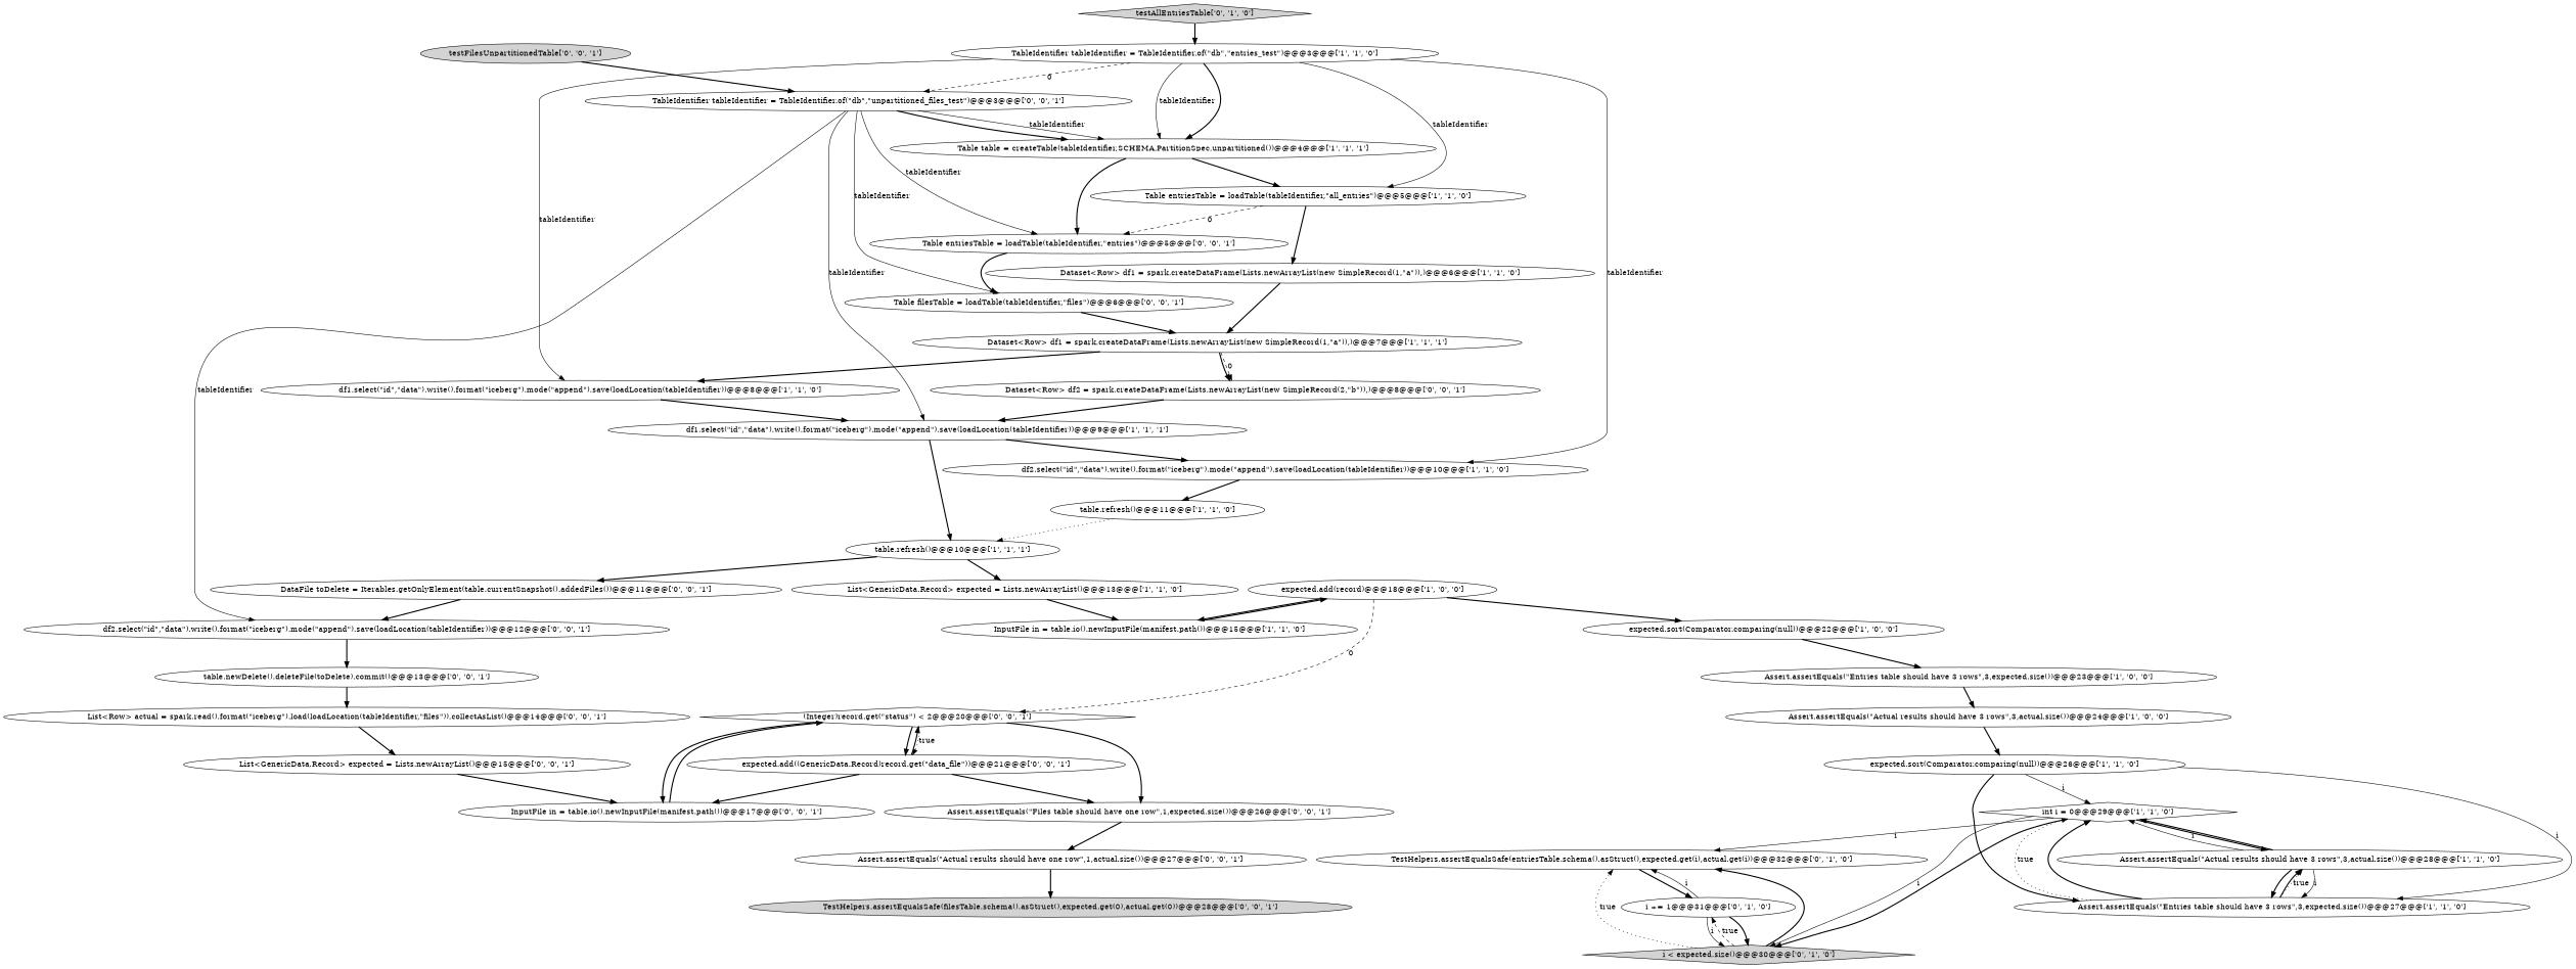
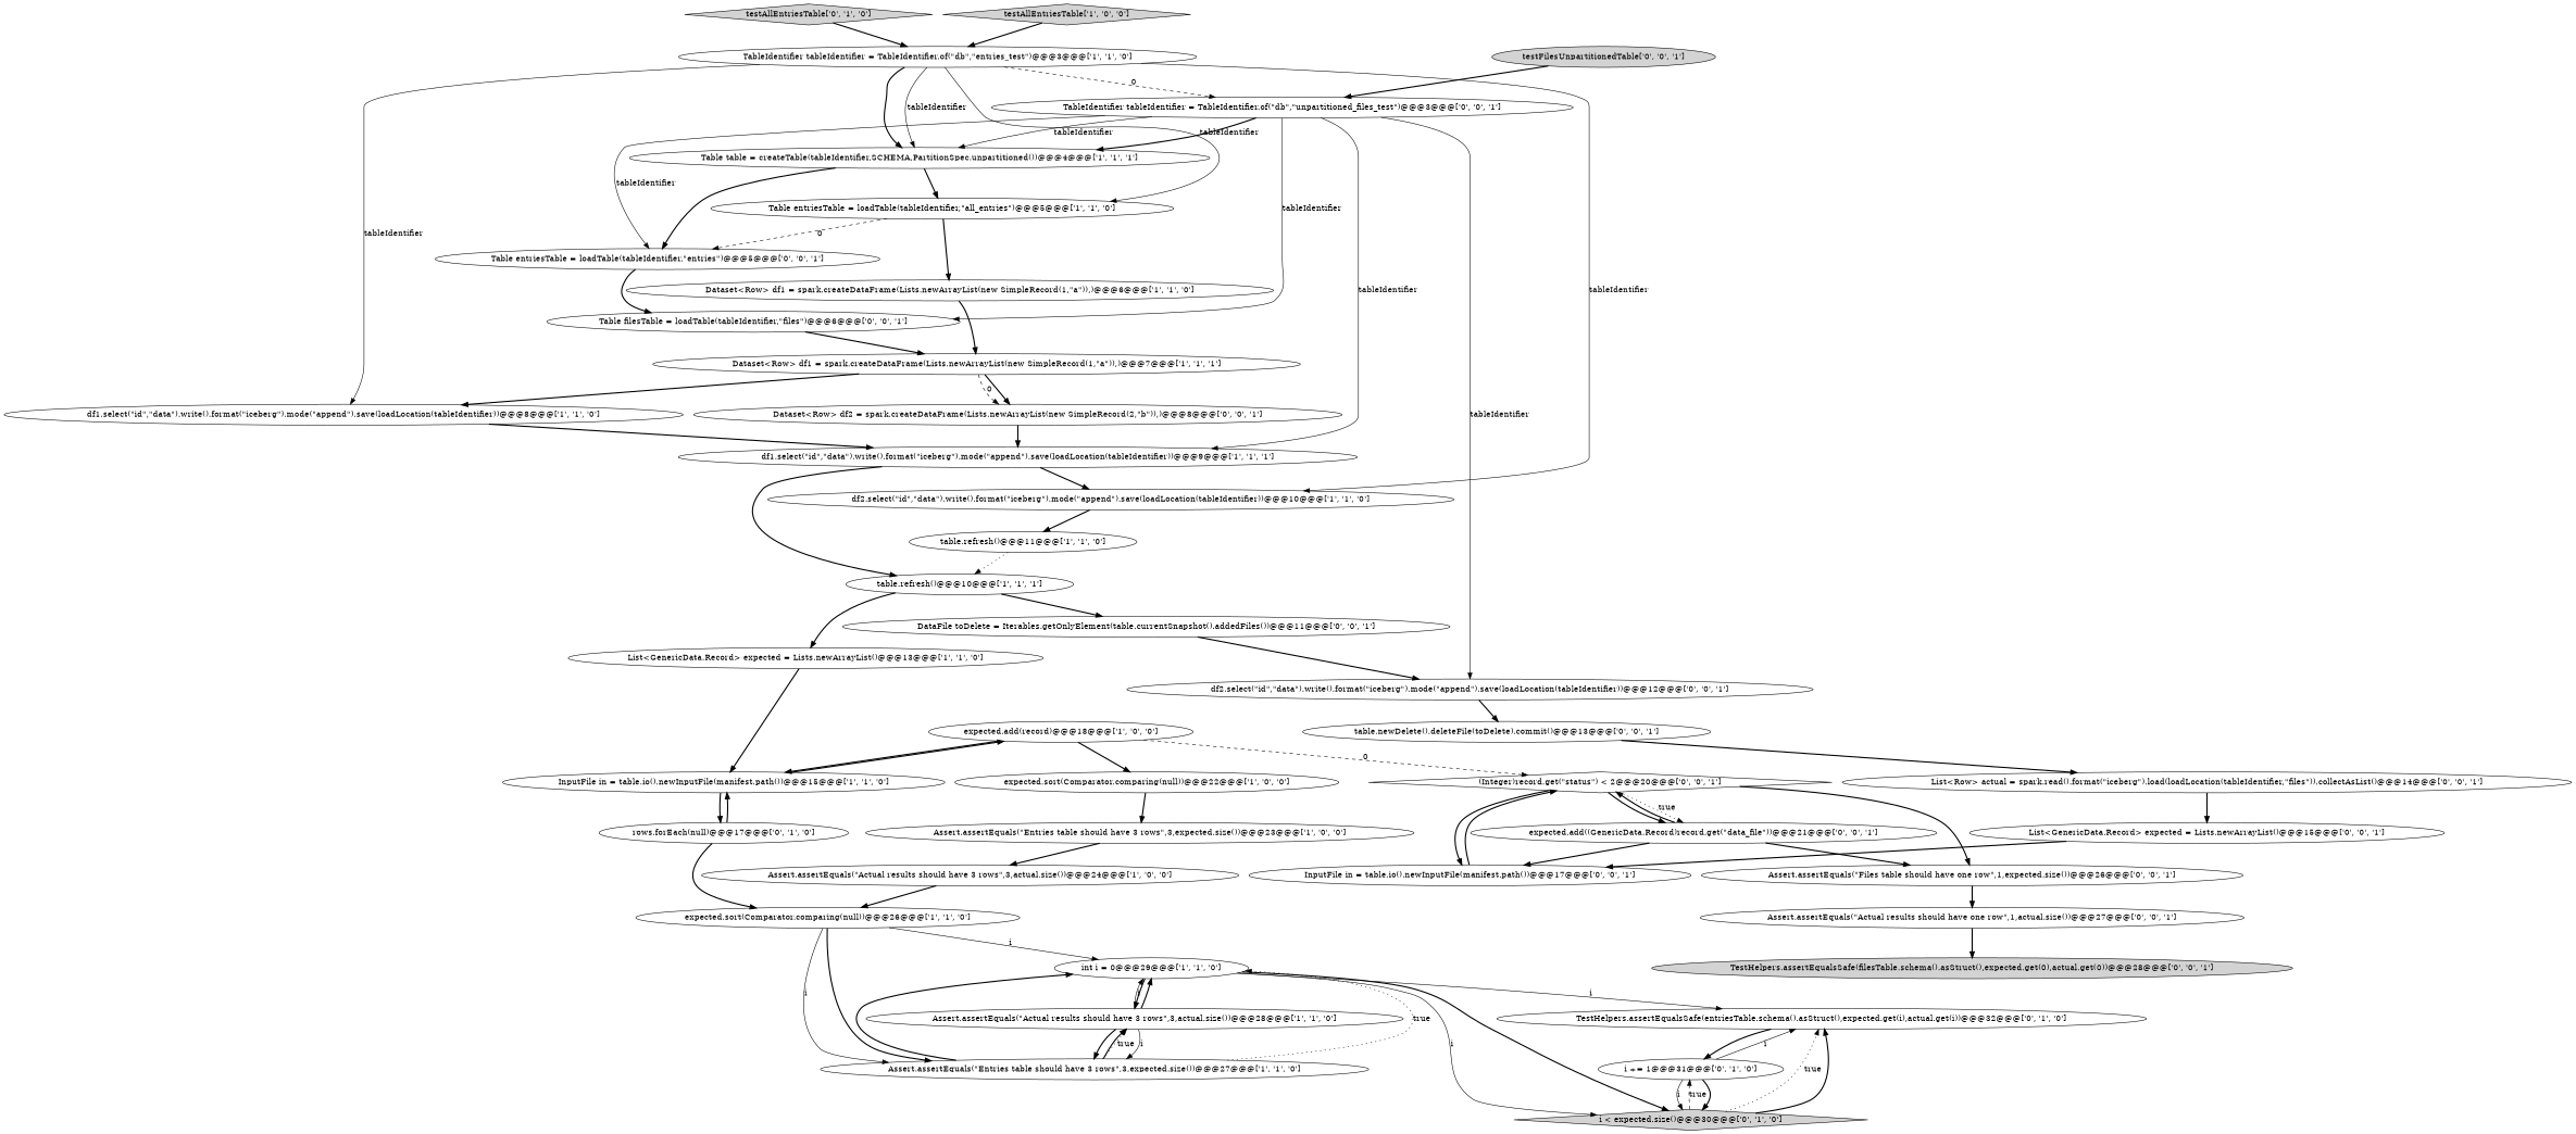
  digraph {
    node [fillcolor=white shape=ellipse style=filled]
    edge [style=bold]
    n1 [label="TestHelpers.assertEqualsSafe(entriesTable.schema().asStruct(),expected.get(i),actual.get(i))@@@32@@@['0', '1', '0']"]
    n2 [label="i += 1@@@31@@@['0', '1', '0']"]
    n3 [fillcolor=lightgray label="i < expected.size()@@@30@@@['0', '1', '0']" shape=diamond]
    n4 [fillcolor=lightgray label="TestHelpers.assertEqualsSafe(filesTable.schema().asStruct(),expected.get(0),actual.get(0))@@@28@@@['0', '0', '1']"]
    n5 [label="Dataset<Row> df1 = spark.createDataFrame(Lists.newArrayList(new SimpleRecord(1,\"a\")),)@@@7@@@['1', '1', '1']"]
    n6 [label="Dataset<Row> df2 = spark.createDataFrame(Lists.newArrayList(new SimpleRecord(2,\"b\")),)@@@8@@@['0', '0', '1']"]
    n7 [label="df1.select(\"id\",\"data\").write().format(\"iceberg\").mode(\"append\").save(loadLocation(tableIdentifier))@@@8@@@['1', '1', '0']"]
    n8 [label="df1.select(\"id\",\"data\").write().format(\"iceberg\").mode(\"append\").save(loadLocation(tableIdentifier))@@@9@@@['1', '1', '1']"]
    n9 [fillcolor=lightgray label="testAllEntriesTable['0', '1', '0']" shape=diamond]
    n10 [label="TableIdentifier tableIdentifier = TableIdentifier.of(\"db\",\"entries_test\")@@@3@@@['1', '1', '0']"]
    n11 [label="TableIdentifier tableIdentifier = TableIdentifier.of(\"db\",\"unpartitioned_files_test\")@@@3@@@['0', '0', '1']"]
    n12 [label="Table table = createTable(tableIdentifier,SCHEMA,PartitionSpec.unpartitioned())@@@4@@@['1', '1', '1']"]
    n13 [label="df2.select(\"id\",\"data\").write().format(\"iceberg\").mode(\"append\").save(loadLocation(tableIdentifier))@@@10@@@['1', '1', '0']"]
    n14 [label="Table entriesTable = loadTable(tableIdentifier,\"all_entries\")@@@5@@@['1', '1', '0']"]
    n15 [label="df2.select(\"id\",\"data\").write().format(\"iceberg\").mode(\"append\").save(loadLocation(tableIdentifier))@@@12@@@['0', '0', '1']"]
    n16 [label="table.newDelete().deleteFile(toDelete).commit()@@@13@@@['0', '0', '1']"]
    n17 [label="List<Row> actual = spark.read().format(\"iceberg\").load(loadLocation(tableIdentifier,\"files\")).collectAsList()@@@14@@@['0', '0', '1']"]
    n18 [label="Table entriesTable = loadTable(tableIdentifier,\"entries\")@@@5@@@['0', '0', '1']"]
    n19 [label="Table filesTable = loadTable(tableIdentifier,\"files\")@@@6@@@['0', '0', '1']"]
    n20 [label="Assert.assertEquals(\"Actual results should have 3 rows\",3,actual.size())@@@24@@@['1', '0', '0']"]
    n21 [label="expected.sort(Comparator.comparing(null))@@@26@@@['1', '1', '0']"]
    n22 [label="Assert.assertEquals(\"Entries table should have 3 rows\",3,expected.size())@@@27@@@['1', '1', '0']"]
-   n23 [label="int i = 0@@@29@@@['1', '1', '0']" shape=diamond]
+   n23 [label="int i = 0@@@29@@@['1', '1', '0']"]
    n24 [label="table.refresh()@@@11@@@['1', '1', '0']"]
    n25 [label="table.refresh()@@@10@@@['1', '1', '1']"]
    n26 [label="List<GenericData.Record> expected = Lists.newArrayList()@@@13@@@['1', '1', '0']"]
    n27 [label="DataFile toDelete = Iterables.getOnlyElement(table.currentSnapshot().addedFiles())@@@11@@@['0', '0', '1']"]
    n28 [label="List<GenericData.Record> expected = Lists.newArrayList()@@@15@@@['0', '0', '1']"]
    n29 [label="InputFile in = table.io().newInputFile(manifest.path())@@@17@@@['0', '0', '1']"]
    n30 [label="InputFile in = table.io().newInputFile(manifest.path())@@@15@@@['1', '1', '0']"]
+   n31 [label="rows.forEach(null)@@@17@@@['0', '1', '0']"]
    n32 [label="expected.add(record)@@@18@@@['1', '0', '0']"]
    n33 [label="(Integer)record.get(\"status\") < 2@@@20@@@['0', '0', '1']" shape=diamond]
    n34 [label="expected.sort(Comparator.comparing(null))@@@22@@@['1', '0', '0']"]
    n35 [label="Assert.assertEquals(\"Entries table should have 3 rows\",3,expected.size())@@@23@@@['1', '0', '0']"]
    n36 [label="Assert.assertEquals(\"Actual results should have one row\",1,actual.size())@@@27@@@['0', '0', '1']"]
    n37 [label="Assert.assertEquals(\"Actual results should have 3 rows\",3,actual.size())@@@28@@@['1', '1', '0']"]
    n38 [label="Dataset<Row> df1 = spark.createDataFrame(Lists.newArrayList(new SimpleRecord(1,\"a\")),)@@@6@@@['1', '1', '0']"]
    n39 [label="Assert.assertEquals(\"Files table should have one row\",1,expected.size())@@@26@@@['0', '0', '1']"]
    n40 [label="expected.add((GenericData.Record)record.get(\"data_file\"))@@@21@@@['0', '0', '1']"]
    n41 [fillcolor=lightgray label="testFilesUnpartitionedTable['0', '0', '1']"]
+   n42 [fillcolor=lightgray label="testAllEntriesTable['1', '0', '0']" shape=diamond]
    n1 -> n2
    n2 -> n1 [label=i style=solid]
    n2 -> n3
    n2 -> n3 [label=i style=solid]
    n3 -> n1
    n3 -> n1 [label=true style=dotted]
    n3 -> n2 [label=true style=dashed]
    n5 -> n6
    n5 -> n6 [label=0 style=dashed]
    n5 -> n7
    n6 -> n8
    n7 -> n8
    n8 -> n13
    n8 -> n25
    n9 -> n10
    n10 -> n7 [label=tableIdentifier style=solid]
    n10 -> n11 [label=0 style=dashed]
    n10 -> n12
    n10 -> n12 [label=tableIdentifier style=solid]
    n10 -> n13 [label=tableIdentifier style=solid]
    n10 -> n14 [label=tableIdentifier style=solid]
    n11 -> n8 [label=tableIdentifier style=solid]
    n11 -> n12
    n11 -> n12 [label=tableIdentifier style=solid]
    n11 -> n15 [label=tableIdentifier style=solid]
    n11 -> n18 [label=tableIdentifier style=solid]
    n11 -> n19 [label=tableIdentifier style=solid]
    n12 -> n14
    n12 -> n18
    n13 -> n24
    n14 -> n18 [label=0 style=dashed]
    n14 -> n38
    n15 -> n16
    n16 -> n17
    n17 -> n28
    n18 -> n19
    n19 -> n5
    n20 -> n21
    n21 -> n22 [label=i style=solid]
    n21 -> n22
    n21 -> n23 [label=i style=solid]
    n22 -> n23 [label=true style=dotted]
    n22 -> n23
    n22 -> n37 [label=true style=dotted]
    n22 -> n37
    n23 -> n1 [label=i style=solid]
    n23 -> n3 [label=i style=solid]
    n23 -> n3
    n23 -> n37
    n24 -> n25 [style=dotted]
    n25 -> n26
    n25 -> n27
    n26 -> n30
    n27 -> n15
    n28 -> n29
    n29 -> n33
+   n30 -> n31
    n30 -> n32
+   n31 -> n21
+   n31 -> n30
    n32 -> n30
    n32 -> n33 [label=0 style=dashed]
    n32 -> n34
    n33 -> n29
    n33 -> n39
    n33 -> n40 [label=true style=dotted]
    n33 -> n40
    n34 -> n35
    n35 -> n20
    n36 -> n4
    n37 -> n22
    n37 -> n22 [label=i style=solid]
    n37 -> n23
    n37 -> n23 [label=i style=solid]
    n38 -> n5
    n39 -> n36
    n40 -> n29
    n40 -> n33
    n40 -> n39
    n41 -> n11
+   n42 -> n10
  }
